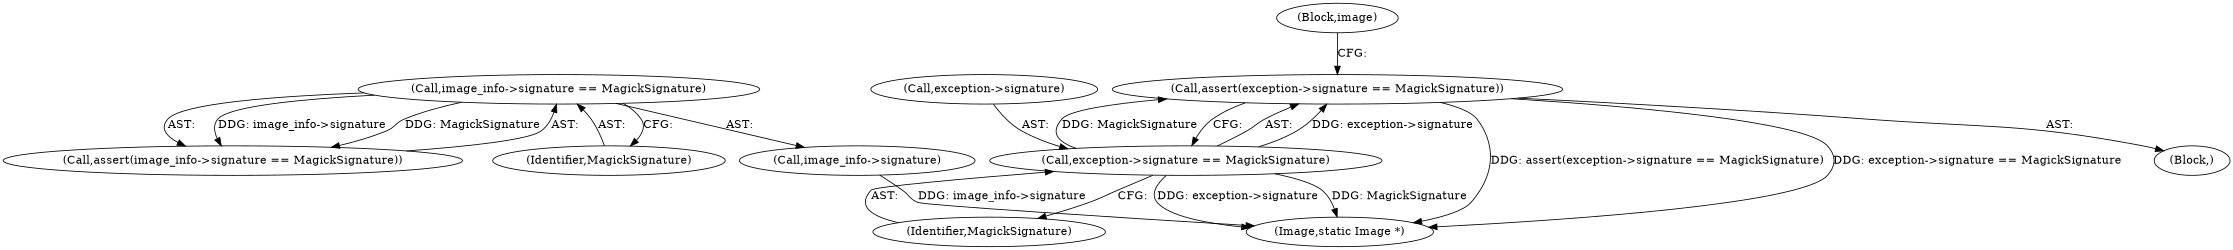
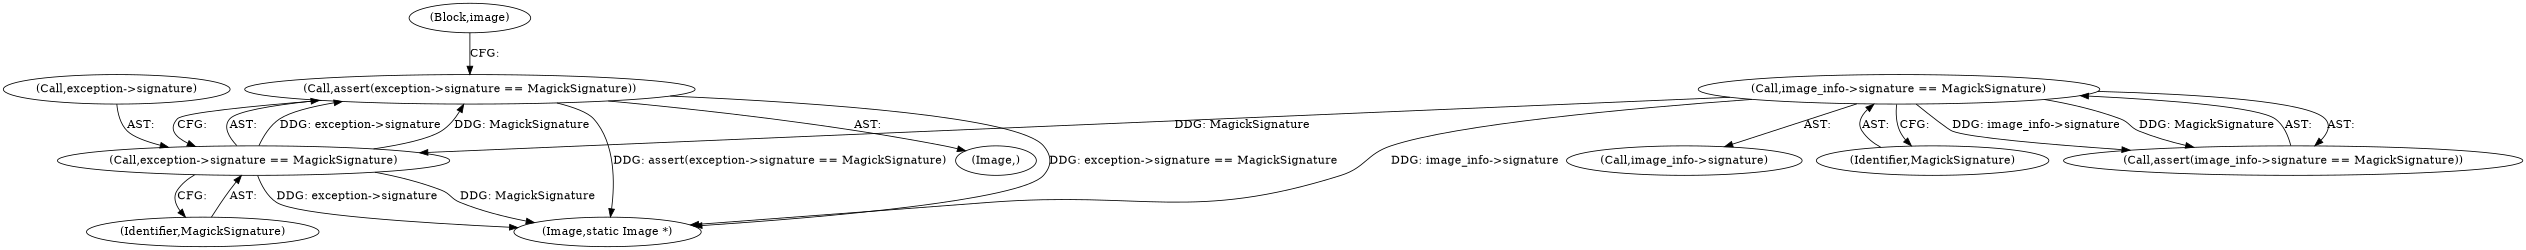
  digraph {
    n1 [label="(Call,assert(exception->signature == MagickSignature))"]
    n2 [label="(Call,exception->signature == MagickSignature)"]
-   n3 [label="(Block,)"]
+   n3 [label="(Image,)"]
    n4 [label="(Image,static Image *)"]
    n5 [label="(Identifier,MagickSignature)"]
    n6 [label="(Call,image_info->signature == MagickSignature)"]
    n7 [label="(Call,assert(image_info->signature == MagickSignature))"]
    n8 [label="(Identifier,MagickSignature)"]
    n9 [label="(Call,image_info->signature)"]
    n10 [label="(Block,image)"]
    n11 [label="(Call,exception->signature)"]
    n1 -> n2 [label="CFG: "]
    n1 -> n3 [label="AST: "]
    n1 -> n4 [label="DDG: assert(exception->signature == MagickSignature)"]
    n1 -> n4 [label="DDG: exception->signature == MagickSignature"]
    n2 -> n1 [label="AST: "]
    n2 -> n1 [label="DDG: exception->signature"]
    n2 -> n1 [label="DDG: MagickSignature"]
    n2 -> n4 [label="DDG: MagickSignature"]
    n2 -> n4 [label="DDG: exception->signature"]
    n2 -> n5 [label="CFG: "]
    n5 -> n2 [label="AST: "]
-   n9 -> n4 [label="DDG: image_info->signature"]
+   n6 -> n2 [label="DDG: MagickSignature"]
+   n6 -> n4 [label="DDG: image_info->signature"]
    n6 -> n7 [label="AST: "]
    n6 -> n7 [label="DDG: image_info->signature"]
    n6 -> n7 [label="DDG: MagickSignature"]
    n6 -> n8 [label="CFG: "]
    n6 -> n9 [label="AST: "]
    n7 -> n6 [label="AST: "]
    n8 -> n6 [label="AST: "]
    n10 -> n1 [label="CFG: "]
    n11 -> n2 [label="AST: "]
  }
